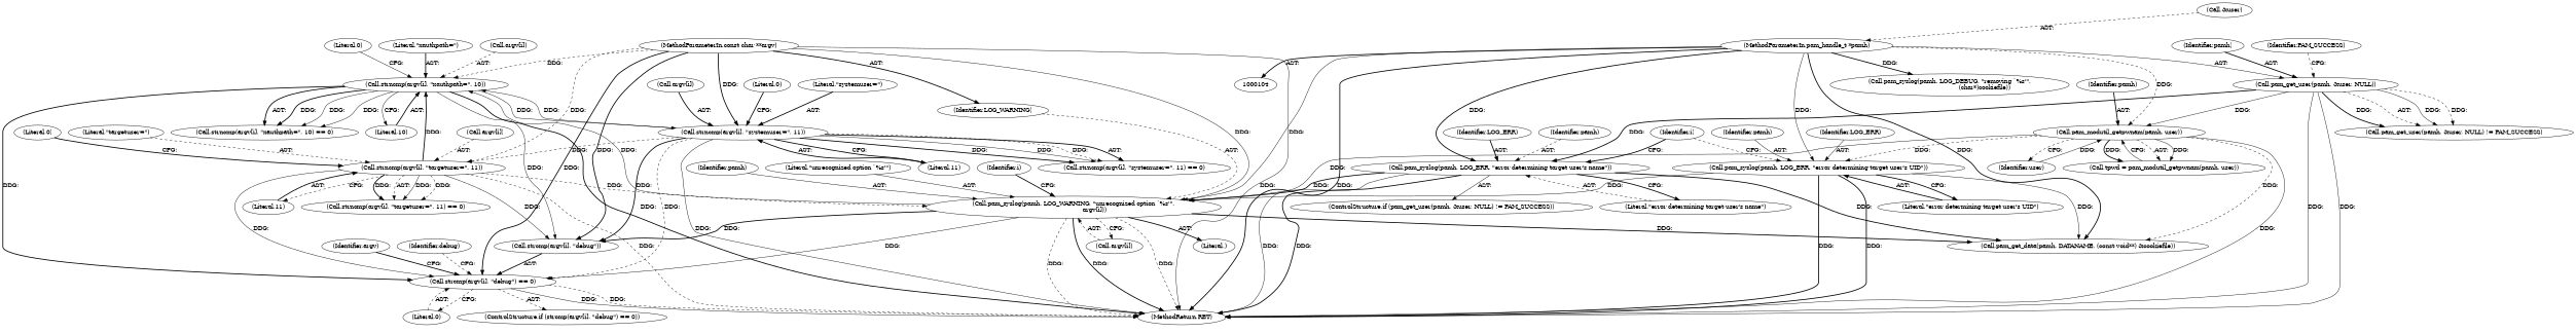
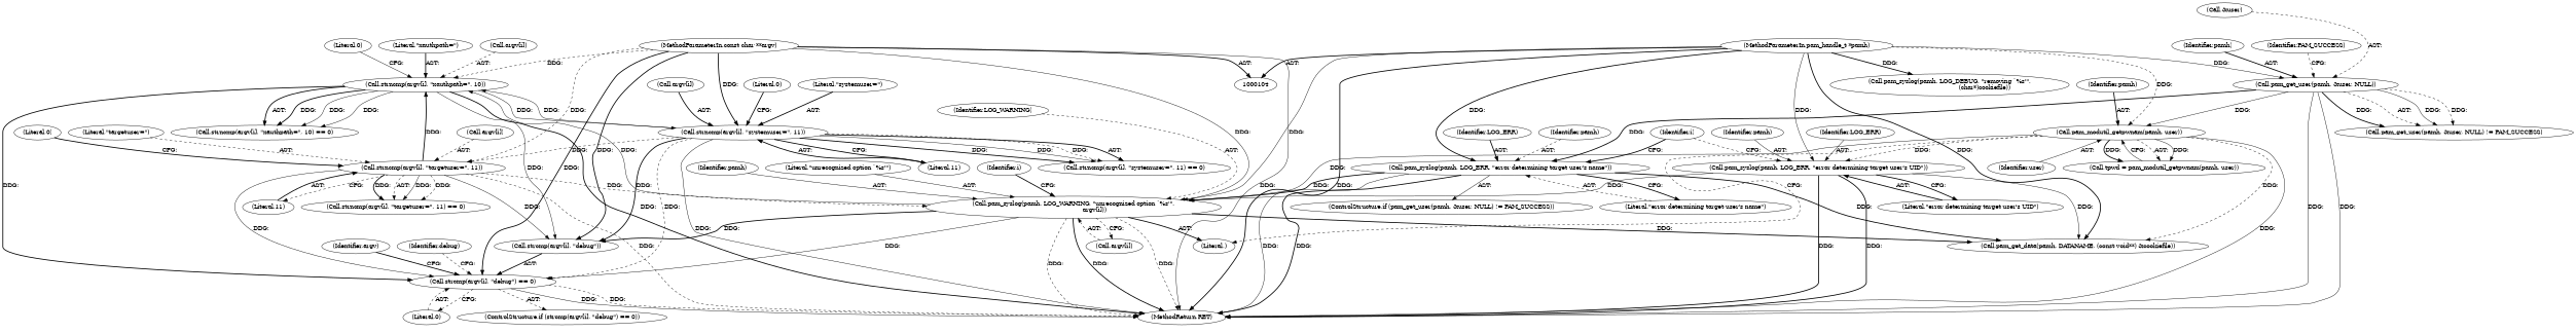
  digraph {
    fontname="DejaVu Serif"
    node [fontname="DejaVu Serif"]
    edge [fontname="DejaVu Serif" style=bold]
    n1 [label="(Call,strcmp(argv[i], \"debug\") == 0)"]
    n2 [label="(ControlStructure,if (strcmp(argv[i], \"debug\") == 0))"]
    n3 [label="(MethodReturn,RET)"]
    n4 [label="(Literal,0)"]
    n5 [label="(Call,strncmp(argv[i], \"xauthpath=\", 10))"]
    n6 [label="(Call,strncmp(argv[i], \"systemuser=\", 11))"]
    n7 [label="(Call,strcmp(argv[i], \"debug\"))"]
    n8 [label="(Call,strncmp(argv[i], \"xauthpath=\", 10) == 0)"]
-   n9 [label="(Literal,10)"]
    n10 [label="(Call,strncmp(argv[i], \"targetuser=\", 11))"]
    n11 [label="(Literal,11)"]
    n12 [label="(Call,strncmp(argv[i], \"systemuser=\", 11) == 0)"]
    n13 [label="(MethodParameterIn,const char **argv)"]
    n14 [label="(Call,pam_syslog(pamh, LOG_WARNING, \"unrecognized option `%s'\",\n                       argv[i]))"]
    1000104
    n16 [label="(Literal,11)"]
    n17 [label="(Call,strncmp(argv[i], \"targetuser=\", 11) == 0)"]
    n18 [label="(Call,pam_get_data(pamh, DATANAME, (const void**) &cookiefile))"]
    n19 [label="(Call,argv[i])"]
    n20 [label="(Literal,)"]
    n21 [label="(Call,pam_syslog(pamh, LOG_ERR, \"error determining target user's name\"))"]
    n22 [label="(Literal,\"error determining target user's name\")"]
    n23 [label="(ControlStructure,if (pam_get_user(pamh, &user, NULL) != PAM_SUCCESS))"]
    n24 [label="(Call,pam_get_user(pamh, &user, NULL))"]
    n25 [label="(Call,pam_modutil_getpwnam(pamh, user))"]
    n26 [label="(Call,pam_get_user(pamh, &user, NULL) != PAM_SUCCESS)"]
    n27 [label="(Call,pam_syslog(pamh, LOG_ERR, \"error determining target user's UID\"))"]
    n28 [label="(Call,tpwd = pam_modutil_getpwnam(pamh, user))"]
    n29 [label="(Identifier,user)"]
    n30 [label="(MethodParameterIn,pam_handle_t *pamh)"]
    n31 [label="(Call,pam_syslog(pamh, LOG_DEBUG, \"removing `%s'\",\n                                      (char*)cookiefile))"]
    n32 [label="(Literal,\"error determining target user's UID\")"]
    n33 [label="(Identifier,argv)"]
    n34 [label="(Literal,0)"]
    n35 [label="(Identifier,debug)"]
    n36 [label="(Identifier,pamh)"]
    n37 [label="(Literal,0)"]
    n38 [label="(Identifier,pamh)"]
    n39 [label="(Identifier,PAM_SUCCESS)"]
    n40 [label="(Literal,\"targetuser=\")"]
    n41 [label="(Identifier,i)"]
    n42 [label="(Identifier,LOG_WARNING)"]
    n43 [label="(Identifier,pamh)"]
    n44 [label="(Literal,\"xauthpath=\")"]
    n45 [label="(Literal,\"unrecognized option `%s'\")"]
    n46 [label="(Call,argv[i])"]
    n47 [label="(Identifier,LOG_ERR)"]
    n48 [label="(Identifier,pamh)"]
    n49 [label="(Identifier,LOG_ERR)"]
    n50 [label="(Call,&user)"]
    n51 [label="(Identifier,i)"]
    n52 [label="(Literal,\"systemuser=\")"]
    n53 [label="(Call,argv[i])"]
    n54 [label="(Identifier,pamh)"]
    n55 [label="(Literal,0)"]
    n56 [label="(Call,argv[i])"]
    n1 -> n2 [label="AST: " style=dashed]
    n1 -> n3 [label="DDG: " style=dashed]
    n1 -> n3 [label="DDG: " style=solid]
    n1 -> n4 [label="CFG: " style=dashed]
    n4 -> n1 [label="AST: " style=dashed]
    n5 -> n1 [label="DDG: "]
    n5 -> n3 [label="DDG: "]
    n5 -> n6 [label="DDG: " style=solid]
    n5 -> n7 [label="DDG: " style=solid]
    n5 -> n8 [label="AST: "]
    n5 -> n8 [label="DDG: "]
    n5 -> n8 [label="DDG: " style=solid]
    n5 -> n8 [label="DDG: " style=solid]
-   n5 -> n9 [label="CFG: " style=solid]
    n6 -> n1 [label="DDG: " style=dashed]
    n6 -> n3 [label="DDG: " style=solid]
    n6 -> n5 [label="DDG: " style=solid]
    n6 -> n7 [label="DDG: "]
    n6 -> n10 [label="DDG: " style=dashed]
    n6 -> n11 [label="CFG: "]
    n6 -> n12 [label="AST: "]
    n6 -> n12 [label="DDG: "]
    n6 -> n12 [label="DDG: " style=solid]
    n6 -> n12 [label="DDG: " style=dashed]
    n7 -> n1 [label="AST: "]
-   n9 -> n5 [label="AST: "]
    n10 -> n1 [label="DDG: " style=solid]
    n10 -> n3 [label="DDG: " style=dashed]
    n10 -> n5 [label="DDG: "]
    n10 -> n7 [label="DDG: " style=solid]
    n10 -> n14 [label="DDG: " style=dashed]
    n10 -> n16 [label="CFG: " style=dashed]
    n10 -> n17 [label="AST: " style=dashed]
    n10 -> n17 [label="DDG: " style=solid]
    n10 -> n17 [label="DDG: " style=dashed]
    n10 -> n17 [label="DDG: "]
    n11 -> n6 [label="AST: "]
    n13 -> n1 [label="DDG: "]
    n13 -> n3 [label="DDG: " style=solid]
    n13 -> n5 [label="DDG: " style=dashed]
    n13 -> n6 [label="DDG: "]
    n13 -> n7 [label="DDG: "]
    n13 -> n10 [label="DDG: " style=dashed]
    n13 -> n14 [label="DDG: " style=solid]
-   n13 -> n42 [label="AST: "]
+   n13 -> 1000104 [label="AST: "]
    n14 -> n1 [label="DDG: " style=solid]
    n14 -> n3 [label="DDG: " style=dashed]
    n14 -> n3 [label="DDG: " style=dashed]
    n14 -> n3 [label="DDG: "]
    n14 -> n5 [label="DDG: " style=solid]
    n14 -> n7 [label="DDG: "]
    n14 -> n18 [label="DDG: "]
    n14 -> n19 [label="CFG: " style=dashed]
    n14 -> n20 [label="AST: "]
    n16 -> n10 [label="AST: "]
    n19 -> n14 [label="AST: " style=dashed]
    n21 -> n3 [label="DDG: " style=solid]
    n21 -> n3 [label="DDG: "]
    n21 -> n14 [label="DDG: "]
    n21 -> n18 [label="DDG: "]
    n21 -> n22 [label="CFG: "]
    n21 -> n23 [label="AST: " style=solid]
    n22 -> n21 [label="AST: " style=dashed]
    n24 -> n3 [label="DDG: " style=solid]
    n24 -> n3 [label="DDG: " style=solid]
    n24 -> n21 [label="DDG: "]
    n24 -> n25 [label="DDG: " style=solid]
    n24 -> n26 [label="AST: " style=dashed]
    n24 -> n26 [label="DDG: " style=solid]
    n24 -> n26 [label="DDG: " style=dashed]
    n24 -> n26 [label="DDG: "]
    n25 -> n3 [label="DDG: " style=solid]
    n25 -> n14 [label="DDG: " style=solid]
    n25 -> n18 [label="DDG: " style=dashed]
    n25 -> n27 [label="DDG: " style=dashed]
    n25 -> n28 [label="AST: " style=dashed]
    n25 -> n28 [label="DDG: " style=solid]
    n25 -> n28 [label="DDG: "]
-   n25 -> n29 [label="CFG: " style=dashed]
+   n25 -> n20 [label="CFG: " style=dashed]
    n27 -> n3 [label="DDG: "]
    n27 -> n3 [label="DDG: "]
    n27 -> n14 [label="DDG: " style=solid]
    n27 -> n18 [label="DDG: " style=solid]
    n27 -> n32 [label="CFG: "]
    n28 -> n25 [label="CFG: " style=solid]
-   n29 -> n25 [label="DDG: " style=solid]
+   n29 -> n25 [label="AST: " style=solid]
    n30 -> n3 [label="DDG: "]
    n30 -> n14 [label="DDG: " style=solid]
    n30 -> 1000104 [label="AST: "]
    n30 -> n18 [label="DDG: "]
    n30 -> n21 [label="DDG: "]
-   n30 -> n24 [label="AST: " style=solid]
+   n30 -> n24 [label="DDG: " style=solid]
    n30 -> n25 [label="DDG: " style=dashed]
    n30 -> n27 [label="DDG: " style=solid]
    n30 -> n31 [label="DDG: "]
    n32 -> n27 [label="AST: "]
    n33 -> n1 [label="CFG: "]
    n34 -> n6 [label="CFG: "]
    n35 -> n1 [label="CFG: " style=dashed]
    n36 -> n24 [label="AST: "]
    n37 -> n5 [label="CFG: " style=solid]
    n38 -> n14 [label="AST: " style=solid]
    n39 -> n24 [label="CFG: " style=dashed]
    n40 -> n10 [label="AST: " style=dashed]
    n41 -> n21 [label="CFG: "]
    n41 -> n27 [label="CFG: " style=dashed]
    n42 -> n14 [label="AST: " style=dashed]
    n43 -> n25 [label="AST: "]
    n44 -> n5 [label="AST: "]
    n45 -> n14 [label="AST: " style=solid]
    n46 -> n10 [label="AST: " style=dashed]
    n47 -> n27 [label="AST: " style=solid]
    n48 -> n27 [label="AST: " style=solid]
    n49 -> n21 [label="AST: "]
-   n50 -> n30 [label="AST: " style=dashed]
+   n50 -> n24 [label="AST: " style=dashed]
    n51 -> n14 [label="CFG: "]
    n52 -> n6 [label="AST: "]
    n53 -> n6 [label="AST: "]
    n54 -> n21 [label="AST: " style=dashed]
    n55 -> n10 [label="CFG: "]
    n56 -> n5 [label="AST: " style=dashed]
  }
